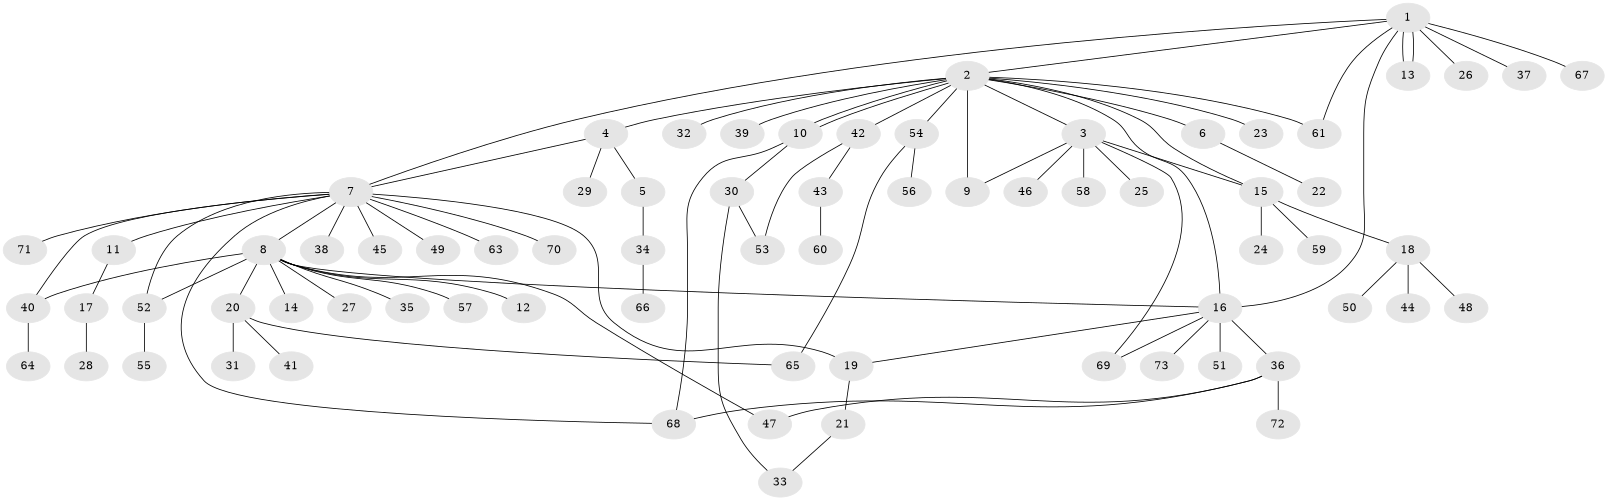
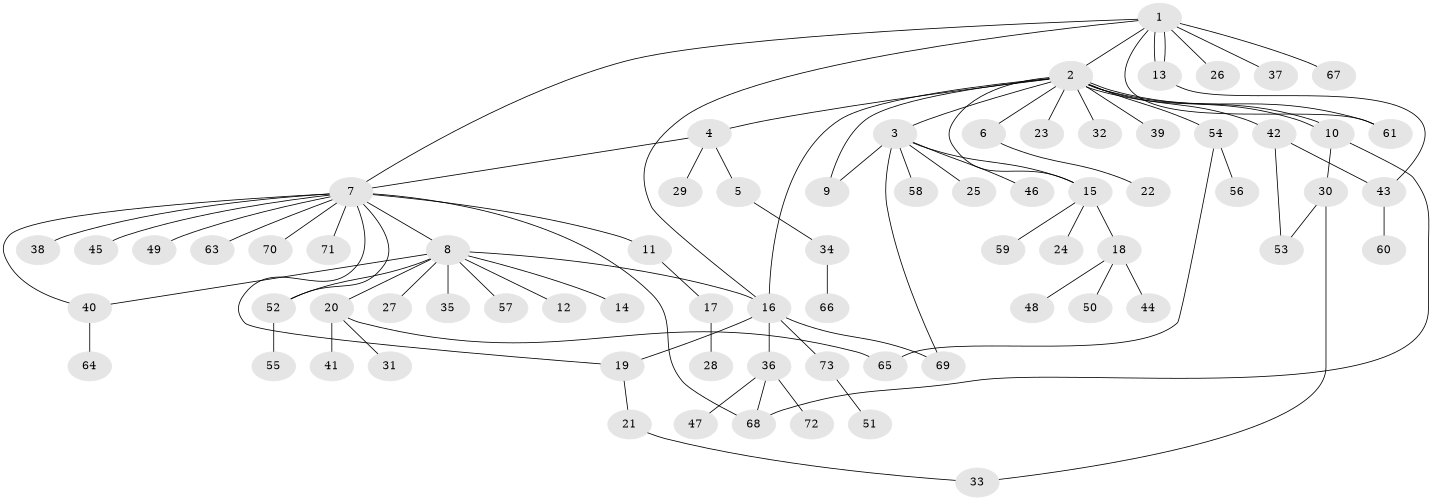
  graph {
    node [color=gray90 style=filled]
    1
    2
    7
    13
    16
    26
    37
    61
    67
    3
    4
    6
    9
    10
    15
    23
    32
    39
    42
    54
    8
    11
    19
    38
    40
    45
    49
    52
    63
    68
    70
    71
    43
    69
    36
    51
    73
    25
    46
    58
    5
    29
    22
    30
    18
    24
    59
    53
    65
    56
    34
    66
    12
    14
    20
    27
    35
    47
    57
    17
    21
    64
    55
    31
    41
    33
    28
    60
    44
    48
    50
    72
    1 -- 2
    1 -- 7
    1 -- 13
    1 -- 13
    1 -- 16
    1 -- 26
    1 -- 37
    1 -- 61
    1 -- 67
    2 -- 16
    2 -- 61
    2 -- 3
    2 -- 4
    2 -- 6
    2 -- 9
    2 -- 10
    2 -- 10
    2 -- 15
    2 -- 23
    2 -- 32
    2 -- 39
    2 -- 42
    2 -- 54
    7 -- 8
    7 -- 11
    7 -- 19
    7 -- 38
    7 -- 40
    7 -- 45
    7 -- 49
    7 -- 52
    7 -- 63
    7 -- 68
    7 -- 70
    7 -- 71
+   13 -- 43
    16 -- 19
    16 -- 69
    16 -- 36
-   16 -- 51
+   73 -- 51
    16 -- 73
    3 -- 9
    3 -- 15
    3 -- 69
    3 -- 25
    3 -- 46
    3 -- 58
    4 -- 7
    4 -- 5
    4 -- 29
    6 -- 22
    10 -- 68
    10 -- 30
    15 -- 18
    15 -- 24
    15 -- 59
    42 -- 43
    42 -- 53
    54 -- 65
    54 -- 56
    8 -- 16
    8 -- 40
    8 -- 52
    8 -- 12
    8 -- 14
    8 -- 20
    8 -- 27
    8 -- 35
-   8 -- 47
    8 -- 57
    11 -- 17
    19 -- 21
    40 -- 64
    52 -- 55
    43 -- 60
    36 -- 68
    36 -- 47
    36 -- 72
    5 -- 34
    30 -- 53
    30 -- 33
    18 -- 44
    18 -- 48
    18 -- 50
    34 -- 66
    20 -- 65
    20 -- 31
    20 -- 41
    17 -- 28
    21 -- 33
  }
